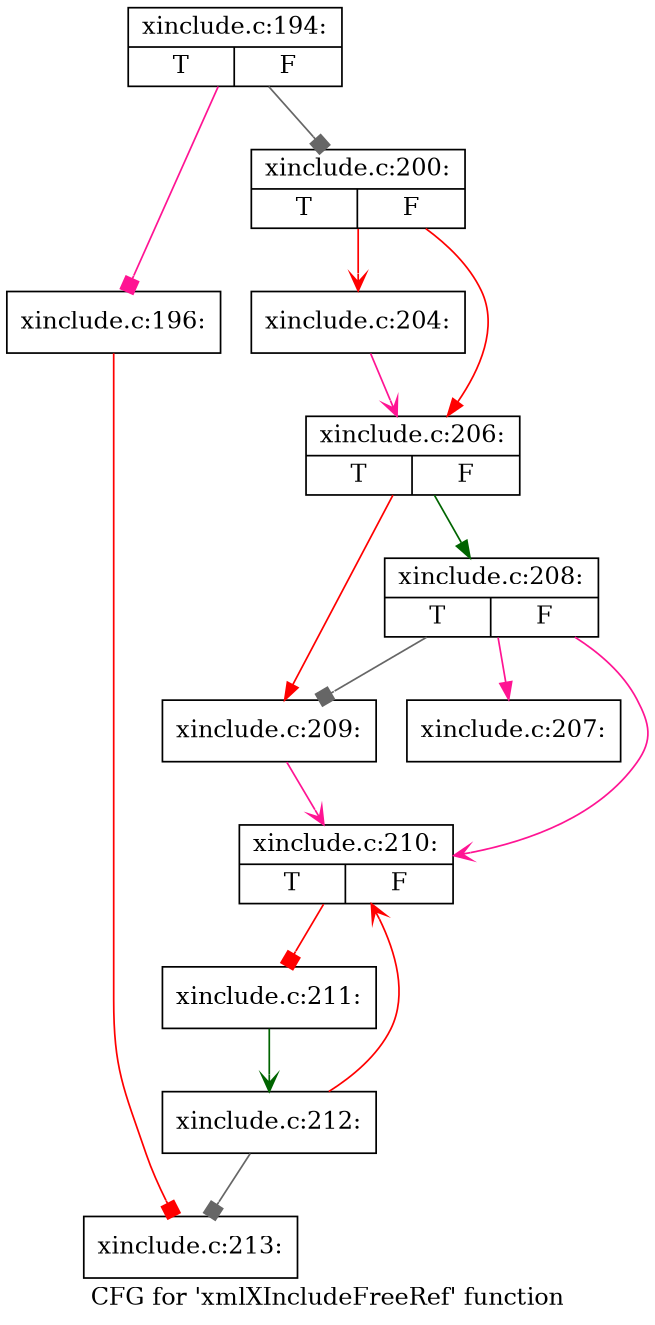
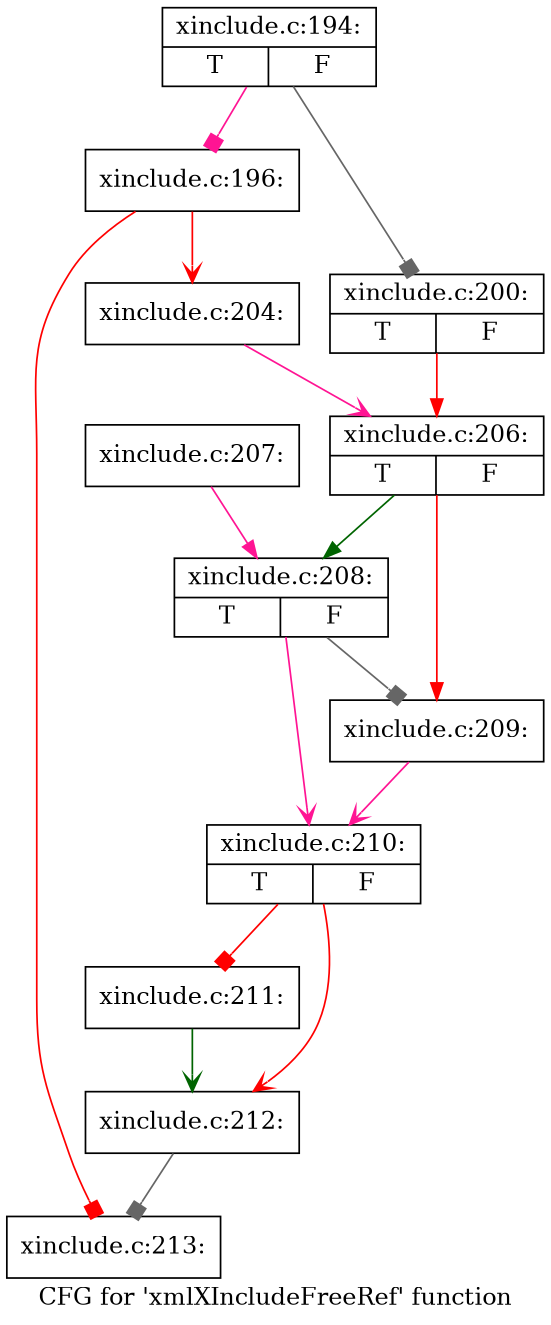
  digraph {
    label="CFG for 'xmlXIncludeFreeRef' function"
    node [shape=record]
    edge [arrowhead=box color=red]
    n1 [label="{xinclude.c:194:|{<s0>T|<s1>F}}"]
    n2 [label="{xinclude.c:196:}"]
    n3 [label="{xinclude.c:200:|{<s0>T|<s1>F}}"]
    n4 [label="{xinclude.c:213:}"]
    n5 [label="{xinclude.c:204:}"]
    n6 [label="{xinclude.c:206:|{<s0>T|<s1>F}}"]
    n7 [label="{xinclude.c:208:|{<s0>T|<s1>F}}"]
    n8 [label="{xinclude.c:209:}"]
    n9 [label="{xinclude.c:207:}"]
    n10 [label="{xinclude.c:210:|{<s0>T|<s1>F}}"]
    n11 [label="{xinclude.c:211:}"]
    n12 [label="{xinclude.c:212:}"]
    n1 -> n2 [color=deeppink]
    n1 -> n3 [color=gray40]
    n2 -> n4
-   n3 -> n5 [arrowhead=vee]
+   n2 -> n5 [arrowhead=vee]
    n3 -> n6 [arrowhead=normal]
    n5 -> n6 [arrowhead=vee color=deeppink]
    n6 -> n7 [arrowhead=normal color=darkgreen]
    n6 -> n8 [arrowhead=normal]
    n7 -> n8 [color=gray40]
    n7 -> n10 [arrowhead=vee color=deeppink]
    n8 -> n10 [arrowhead=vee color=deeppink]
-   n7 -> n9 [arrowhead=normal color=deeppink]
+   n9 -> n7 [arrowhead=normal color=deeppink]
    n10 -> n11
-   n12 -> n10 [arrowhead=vee]
+   n10 -> n12 [arrowhead=vee]
    n11 -> n12 [arrowhead=vee color=darkgreen]
    n12 -> n4 [color=gray40]
  }
